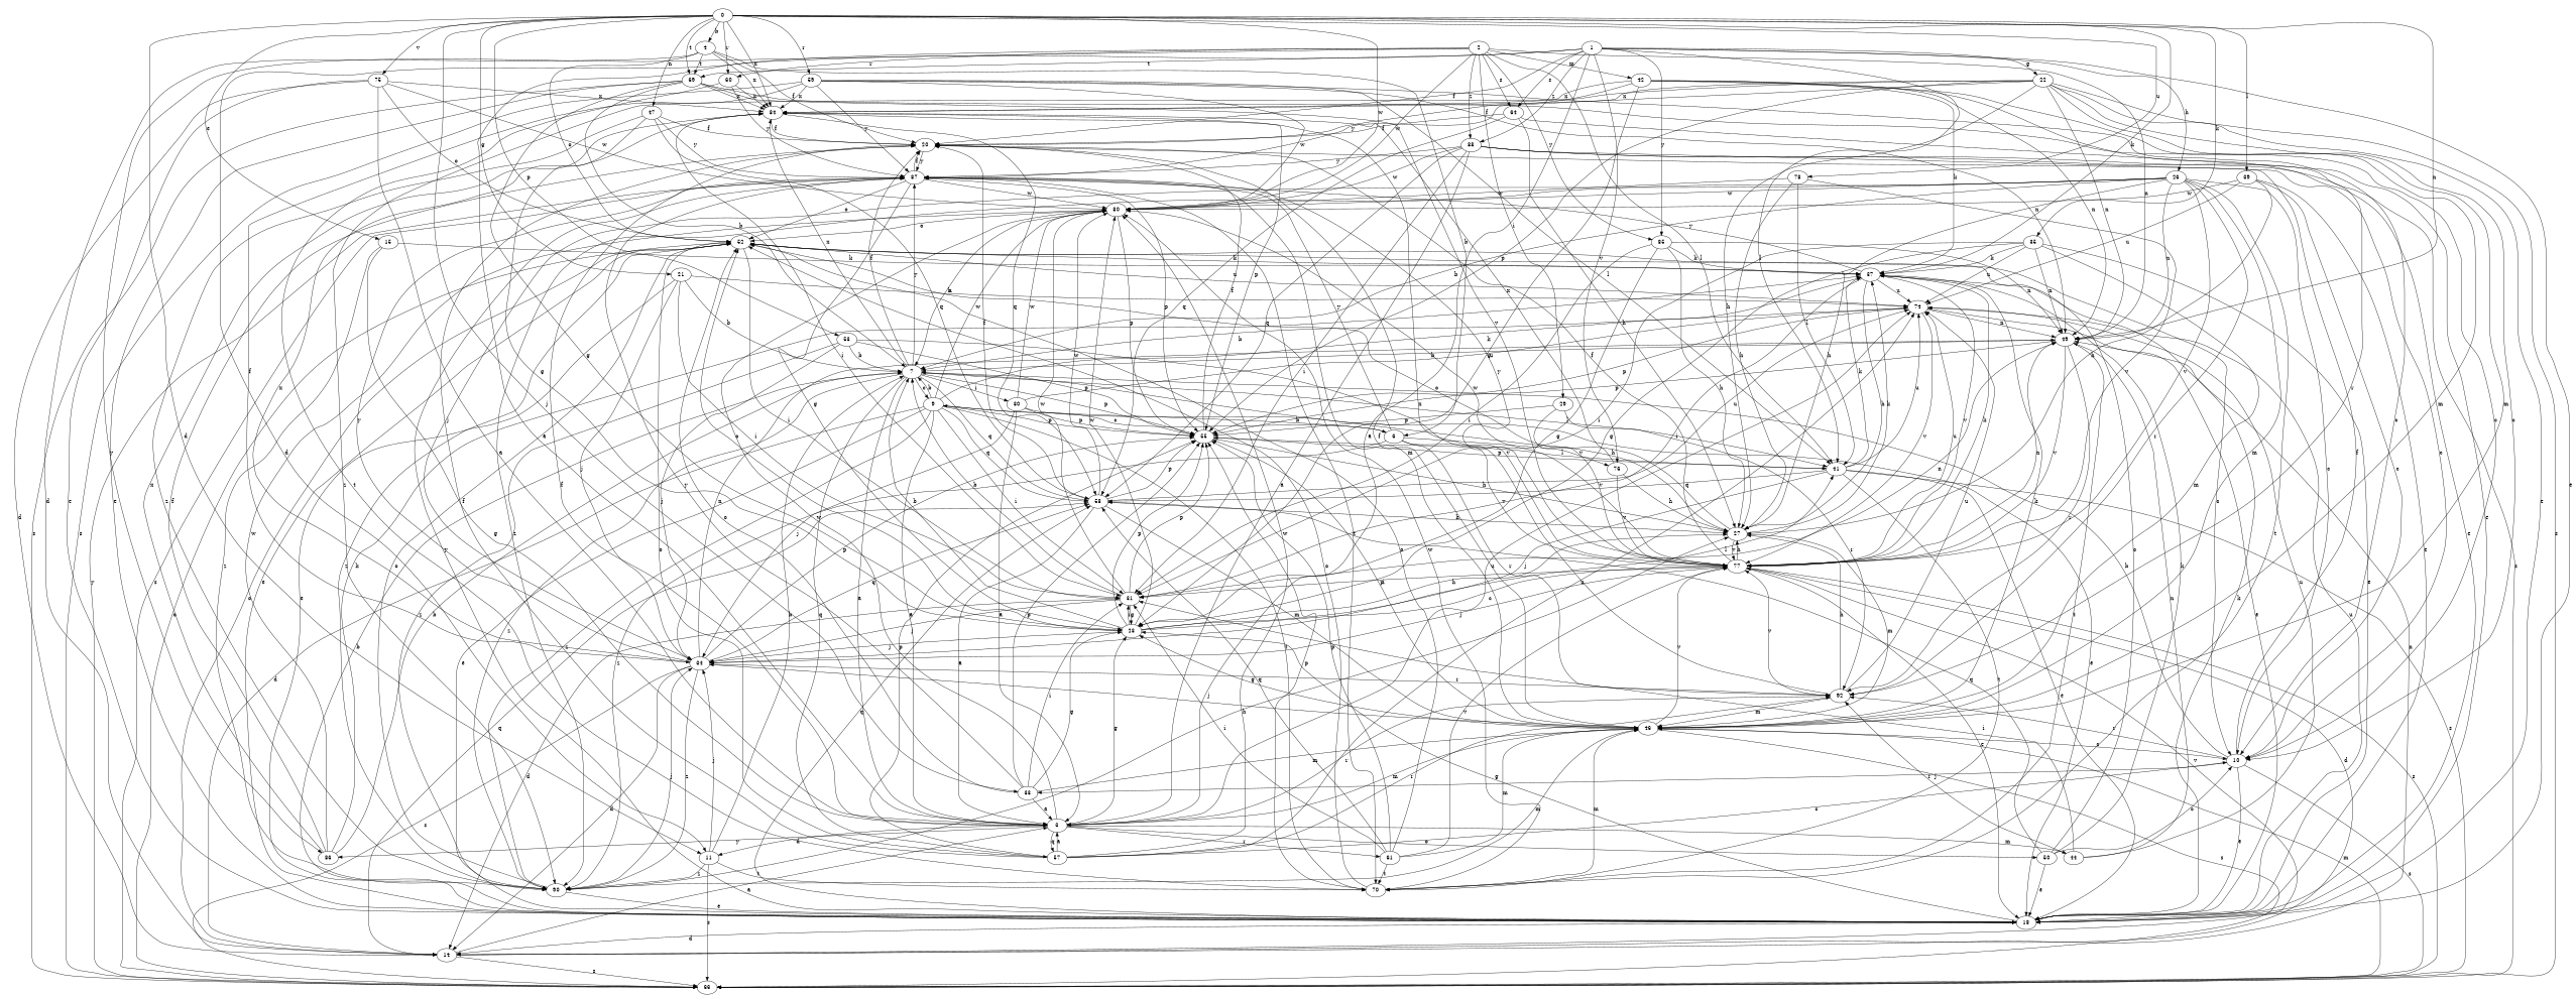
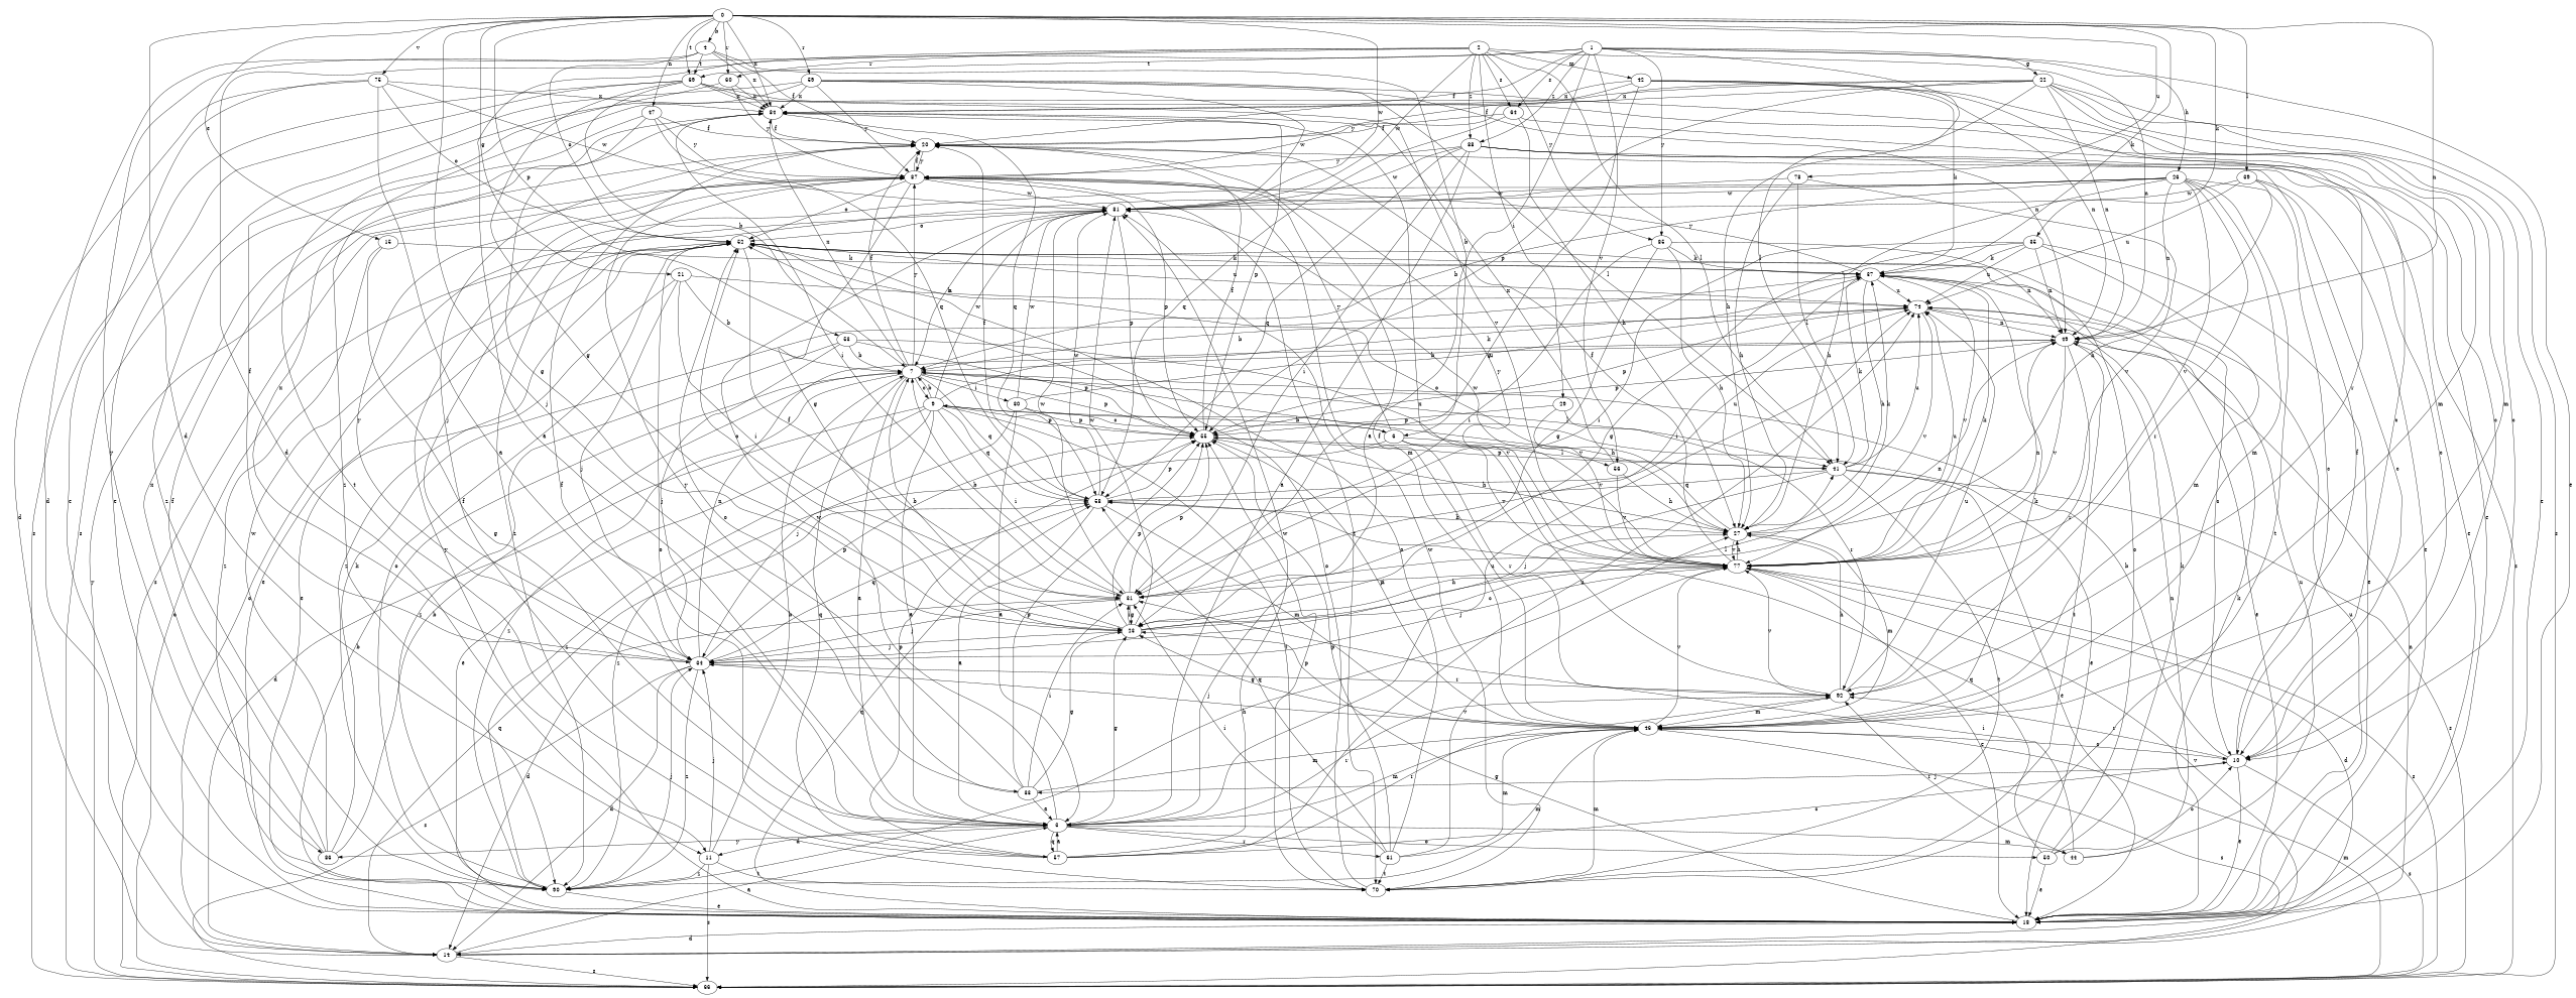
  strict digraph {
    0
    4
    11
    15
    21
    33
    35
    37
    39
    47
    49
    53
    59
    60
    69
    n16 [label=78]
    75
-   80
+   80 [label=81]
    84
    20
    6
    14
    52
    90
    7
    70
    66
    34
    3
    18
    74
    31
    23
    46
    87
    55
    77
    27
    10
    58
    n41 [label=92]
    41
    1
    22
    26
    64
-   76
+   76 [label=56]
    85
    88
    86
    44
    50
    57
    61
    2
    29
    42
    9
    30
    0 -> 4 [label=b]
    0 -> 11 [label=d]
    0 -> 15 [label=e]
    0 -> 21 [label=g]
    0 -> 33 [label=j]
    0 -> 35 [label=k]
    0 -> 37 [label=k]
    0 -> 39 [label=l]
    0 -> 47 [label=n]
    0 -> 49 [label=n]
    0 -> 53 [label=p]
    0 -> 59 [label=r]
    0 -> 60 [label=r]
    0 -> 69 [label=t]
    0 -> n16 [label=u]
    0 -> 75 [label=v]
    0 -> 80 [label=w]
    0 -> 84 [label=x]
    4 -> 69 [label=t]
    4 -> 84 [label=x]
    4 -> 20 [label=f]
    4 -> 6 [label=b]
    4 -> 14 [label=d]
    4 -> 52 [label=o]
    11 -> 90 [label=z]
    11 -> 7 [label=b]
    11 -> 70 [label=t]
    11 -> 66 [label=s]
    11 -> 34 [label=j]
    15 -> 37 [label=k]
    15 -> 90 [label=z]
    15 -> 3 [label=g]
    21 -> 7 [label=b]
    21 -> 34 [label=j]
    21 -> 18 [label=e]
    21 -> 74 [label=u]
    21 -> 31 [label=i]
    33 -> 52 [label=o]
    33 -> 3 [label=a]
    33 -> 31 [label=i]
    33 -> 23 [label=g]
    33 -> 46 [label=m]
    33 -> 87 [label=y]
    33 -> 55 [label=p]
    35 -> 37 [label=k]
    35 -> 49 [label=n]
    35 -> 18 [label=e]
    35 -> 74 [label=u]
    35 -> 31 [label=i]
    35 -> 23 [label=g]
    35 -> 46 [label=m]
    37 -> 74 [label=u]
    37 -> 31 [label=i]
    37 -> 87 [label=y]
    37 -> 77 [label=v]
    37 -> 27 [label=h]
    39 -> 80 [label=w]
    39 -> 18 [label=e]
    39 -> 74 [label=u]
    39 -> 27 [label=h]
    39 -> 10 [label=c]
    47 -> 20 [label=f]
    47 -> 90 [label=z]
    47 -> 23 [label=g]
    47 -> 87 [label=y]
    47 -> 58 [label=q]
    49 -> 7 [label=b]
    49 -> 70 [label=t]
    49 -> 55 [label=p]
    49 -> 77 [label=v]
    49 -> n41 [label=r]
    53 -> 90 [label=z]
    53 -> 7 [label=b]
    53 -> 34 [label=j]
    53 -> 55 [label=p]
    53 -> 77 [label=v]
    59 -> 49 [label=n]
    59 -> 80 [label=w]
    59 -> 84 [label=x]
    59 -> 66 [label=s]
    59 -> 34 [label=f]
    59 -> 87 [label=y]
    59 -> 10 [label=c]
    59 -> 41 [label=l]
    60 -> 84 [label=x]
    60 -> 70 [label=t]
    60 -> 87 [label=y]
    69 -> 84 [label=x]
    69 -> 7 [label=b]
    69 -> 66 [label=s]
    69 -> 18 [label=e]
    69 -> 23 [label=g]
    69 -> 77 [label=v]
    69 -> 10 [label=c]
    n16 -> 80 [label=w]
    n16 -> 77 [label=v]
    n16 -> 27 [label=h]
    n16 -> 41 [label=l]
    75 -> 80 [label=w]
    75 -> 84 [label=x]
    75 -> 14 [label=d]
    75 -> 52 [label=o]
    75 -> 3 [label=a]
    75 -> 18 [label=e]
    80 -> 52 [label=o]
    80 -> 7 [label=b]
    80 -> 55 [label=p]
    84 -> 20 [label=f]
    84 -> 31 [label=i]
    84 -> 55 [label=p]
    84 -> 58 [label=q]
    20 -> 87 [label=y]
    6 -> 90 [label=z]
    6 -> 87 [label=y]
    6 -> 77 [label=v]
    6 -> n41 [label=r]
    6 -> 76 [label=v]
    6 -> 9 [label=c]
    14 -> 49 [label=n]
    14 -> 52 [label=o]
    14 -> 66 [label=s]
    14 -> 3 [label=a]
    14 -> 77 [label=v]
    14 -> 58 [label=q]
    52 -> 37 [label=k]
    52 -> 90 [label=z]
    52 -> 18 [label=e]
    52 -> 74 [label=u]
-   52 -> 31 [label=i]
+   52 -> 31 [label=f]
    52 -> 10 [label=c]
    90 -> 52 [label=o]
    90 -> 34 [label=j]
    90 -> 18 [label=e]
    90 -> 46 [label=m]
    90 -> 27 [label=h]
    7 -> 84 [label=x]
    7 -> 20 [label=f]
    7 -> 90 [label=z]
    7 -> 3 [label=a]
    7 -> 87 [label=y]
    7 -> 55 [label=p]
    7 -> 27 [label=h]
    7 -> 58 [label=q]
    7 -> 41 [label=l]
    7 -> 57 [label=q]
    7 -> 9 [label=c]
    7 -> 30 [label=i]
    70 -> 80 [label=w]
    70 -> 52 [label=o]
    70 -> 46 [label=m]
    70 -> 55 [label=p]
    66 -> 52 [label=o]
    66 -> 46 [label=m]
    66 -> 87 [label=y]
    34 -> 49 [label=n]
    34 -> 84 [label=x]
    34 -> 14 [label=d]
    34 -> 90 [label=z]
    34 -> 66 [label=s]
    34 -> 87 [label=y]
    34 -> 55 [label=p]
    34 -> 58 [label=q]
    34 -> n41 [label=r]
    3 -> 11 [label=d]
    3 -> 80 [label=w]
    3 -> 20 [label=f]
    3 -> 74 [label=u]
    3 -> 23 [label=g]
    3 -> 46 [label=m]
    3 -> n41 [label=r]
    3 -> 86 [label=y]
    3 -> 44 [label=m]
    3 -> 50 [label=o]
    3 -> 57 [label=q]
    3 -> 61 [label=r]
    18 -> 37 [label=k]
    18 -> 14 [label=d]
    18 -> 7 [label=b]
    18 -> 74 [label=u]
    18 -> 23 [label=g]
    18 -> 87 [label=y]
    18 -> 58 [label=q]
    74 -> 49 [label=n]
    74 -> 7 [label=b]
    74 -> 18 [label=e]
    74 -> 55 [label=p]
    74 -> 77 [label=v]
    31 -> 49 [label=n]
    31 -> 80 [label=w]
    31 -> 14 [label=d]
    31 -> 7 [label=b]
    31 -> 34 [label=j]
    31 -> 23 [label=g]
    31 -> 55 [label=p]
    23 -> 80 [label=w]
    23 -> 52 [label=o]
    23 -> 7 [label=b]
    23 -> 34 [label=j]
    23 -> 31 [label=i]
    23 -> 55 [label=p]
    23 -> 77 [label=c]
    23 -> 27 [label=h]
    23 -> 41 [label=l]
    46 -> 37 [label=k]
    46 -> 20 [label=f]
    46 -> 66 [label=s]
    46 -> 34 [label=j]
    46 -> 23 [label=g]
    46 -> 55 [label=p]
    46 -> 77 [label=v]
    46 -> 10 [label=c]
    87 -> 80 [label=w]
    87 -> 20 [label=f]
    87 -> 52 [label=o]
    87 -> 70 [label=t]
    87 -> 66 [label=s]
    87 -> 23 [label=g]
    87 -> 46 [label=m]
    87 -> 55 [label=p]
    55 -> 20 [label=f]
    55 -> 27 [label=h]
    55 -> 41 [label=l]
    77 -> 37 [label=k]
    77 -> 49 [label=n]
    77 -> 80 [label=w]
    77 -> 20 [label=f]
    77 -> 14 [label=d]
    77 -> 66 [label=s]
    77 -> 34 [label=j]
    77 -> 18 [label=e]
    77 -> 74 [label=u]
    77 -> 31 [label=i]
    77 -> 87 [label=y]
    77 -> 27 [label=h]
    27 -> 37 [label=k]
    27 -> 52 [label=o]
    27 -> 46 [label=m]
    27 -> 77 [label=v]
    10 -> 33 [label=j]
    10 -> 20 [label=f]
    10 -> 7 [label=b]
    10 -> 66 [label=s]
    10 -> 18 [label=e]
    10 -> n41 [label=r]
    58 -> 80 [label=w]
    58 -> 20 [label=f]
    58 -> 3 [label=a]
    58 -> 74 [label=u]
    58 -> 46 [label=m]
    58 -> 55 [label=p]
    58 -> 27 [label=h]
    n41 -> 84 [label=x]
    n41 -> 74 [label=u]
    n41 -> 46 [label=m]
    n41 -> 77 [label=v]
    n41 -> 27 [label=h]
    41 -> 37 [label=k]
    41 -> 70 [label=t]
    41 -> 66 [label=s]
    41 -> 34 [label=j]
    41 -> 18 [label=e]
    41 -> 74 [label=u]
    41 -> 55 [label=p]
    41 -> 58 [label=q]
    1 -> 11 [label=d]
    1 -> 69 [label=t]
    1 -> 20 [label=f]
    1 -> 3 [label=a]
    1 -> 18 [label=e]
    1 -> 41 [label=l]
    1 -> 22 [label=g]
    1 -> 26 [label=h]
    1 -> 64 [label=s]
    1 -> 76 [label=v]
    1 -> 85 [label=y]
    1 -> 88 [label=z]
    22 -> 49 [label=n]
    22 -> 84 [label=x]
    22 -> 90 [label=z]
    22 -> 66 [label=s]
    22 -> 18 [label=e]
    22 -> 46 [label=m]
    22 -> 87 [label=y]
    22 -> 55 [label=p]
    22 -> 27 [label=h]
    22 -> 10 [label=c]
    26 -> 49 [label=n]
    26 -> 80 [label=w]
    26 -> 90 [label=z]
    26 -> 7 [label=b]
    26 -> 70 [label=t]
    26 -> 34 [label=j]
    26 -> 46 [label=m]
    26 -> 77 [label=v]
    26 -> 27 [label=h]
    26 -> 10 [label=c]
    26 -> n41 [label=r]
    64 -> 20 [label=f]
    64 -> 18 [label=e]
    64 -> 27 [label=h]
    64 -> 58 [label=q]
    76 -> 84 [label=x]
    76 -> 77 [label=v]
    76 -> 27 [label=h]
    85 -> 37 [label=k]
    85 -> 49 [label=n]
    85 -> 31 [label=i]
    85 -> 23 [label=g]
    85 -> 27 [label=h]
    88 -> 80 [label=w]
    88 -> 66 [label=s]
    88 -> 3 [label=a]
    88 -> 18 [label=e]
    88 -> 31 [label=i]
    88 -> 87 [label=y]
    88 -> 10 [label=c]
    88 -> 58 [label=q]
    86 -> 37 [label=k]
    86 -> 80 [label=w]
    86 -> 84 [label=x]
    86 -> 20 [label=f]
    86 -> 7 [label=b]
    44 -> 49 [label=n]
    44 -> 74 [label=u]
    44 -> 31 [label=i]
    44 -> n41 [label=r]
    50 -> 37 [label=k]
    50 -> 52 [label=o]
    50 -> 18 [label=e]
    50 -> 10 [label=c]
    50 -> 58 [label=q]
    57 -> 80 [label=w]
    57 -> 20 [label=f]
    57 -> 52 [label=o]
    57 -> 3 [label=a]
    57 -> 74 [label=u]
    57 -> 55 [label=p]
    57 -> 10 [label=c]
    57 -> n41 [label=r]
    61 -> 52 [label=o]
    61 -> 70 [label=t]
    61 -> 31 [label=i]
    61 -> 46 [label=m]
    61 -> 55 [label=p]
    61 -> 77 [label=v]
    61 -> 58 [label=q]
    2 -> 49 [label=n]
    2 -> 60 [label=r]
    2 -> 80 [label=w]
    2 -> 3 [label=a]
    2 -> 41 [label=l]
    2 -> 64 [label=s]
    2 -> 85 [label=y]
    2 -> 88 [label=z]
    2 -> 86 [label=y]
    2 -> 29 [label=i]
    2 -> 42 [label=m]
    29 -> 55 [label=p]
    29 -> 77 [label=v]
    29 -> n41 [label=r]
    42 -> 37 [label=k]
    42 -> 49 [label=n]
    42 -> 84 [label=x]
    42 -> 20 [label=f]
    42 -> 23 [label=g]
    42 -> 46 [label=m]
    42 -> n41 [label=r]
    9 -> 37 [label=k]
    9 -> 80 [label=w]
    9 -> 6 [label=b]
    9 -> 14 [label=d]
    9 -> 90 [label=z]
    9 -> 7 [label=b]
    9 -> 70 [label=t]
    9 -> 3 [label=a]
    9 -> 18 [label=e]
    9 -> 31 [label=i]
    9 -> 55 [label=p]
    9 -> 58 [label=q]
    30 -> 80 [label=w]
    30 -> 34 [label=j]
    30 -> 3 [label=a]
    30 -> 18 [label=e]
    30 -> 74 [label=u]
    30 -> 55 [label=p]
  }
